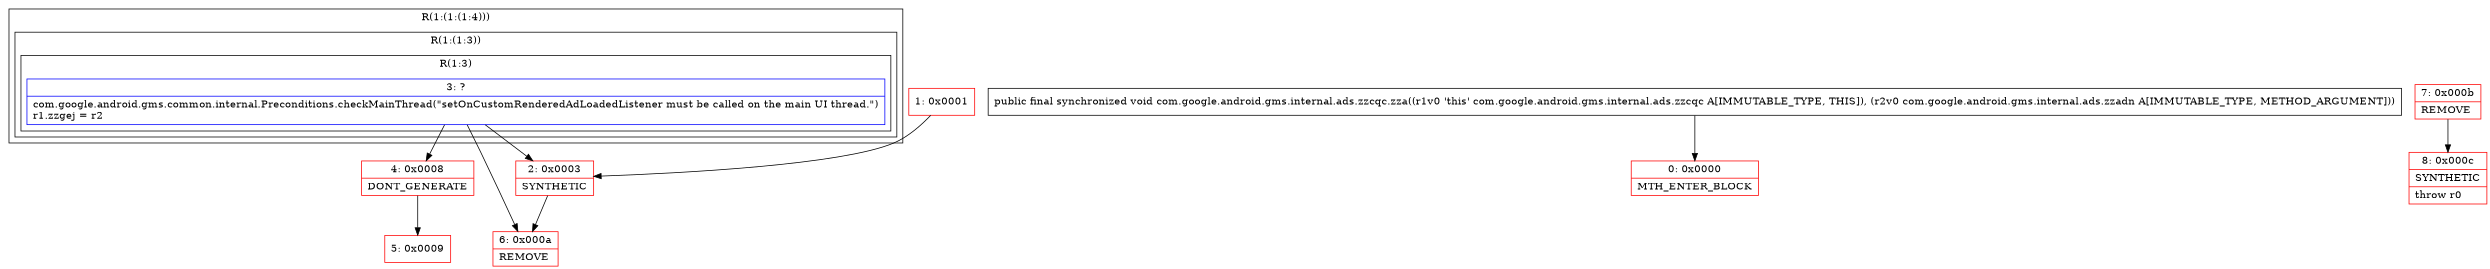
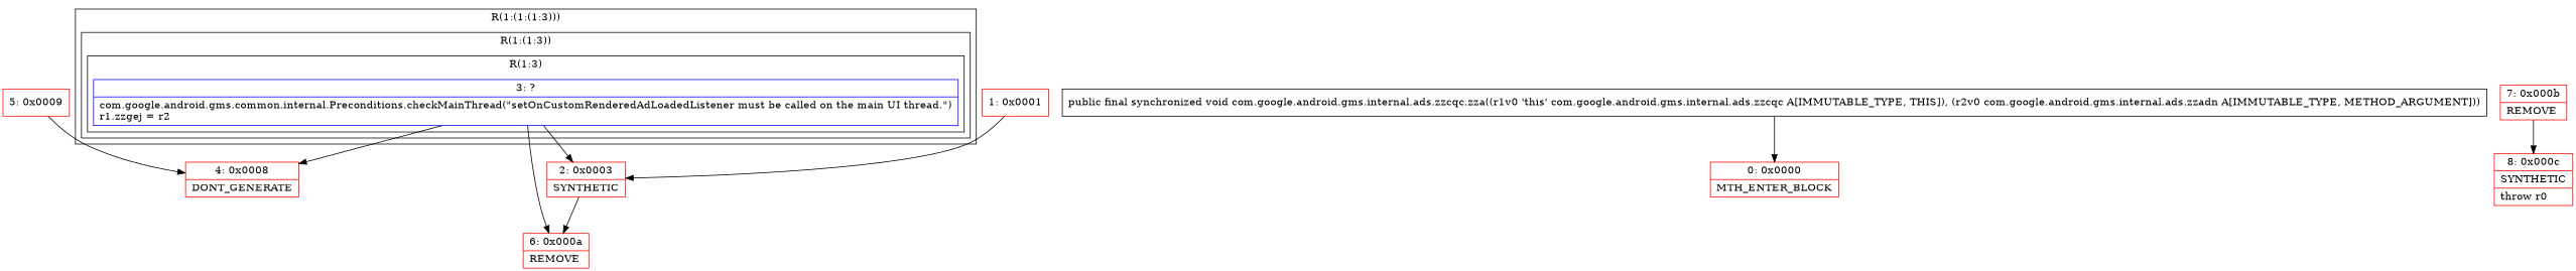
  digraph {
    node [color=red shape=record]
    n1 [color=blue label="{3\:\ ?|com.google.android.gms.common.internal.Preconditions.checkMainThread(\"setOnCustomRenderedAdLoadedListener must be called on the main UI thread.\")\lr1.zzgej = r2\l}"]
    n2 [label="{4\:\ 0x0008|DONT_GENERATE\l}"]
    n3 [label="{6\:\ 0x000a|REMOVE\l}"]
    n4 [label="{2\:\ 0x0003|SYNTHETIC\l}"]
    n5 [label="{5\:\ 0x0009}"]
    n6 [label="{0\:\ 0x0000|MTH_ENTER_BLOCK\l}"]
    n7 [label="{1\:\ 0x0001}"]
    n8 [label="{7\:\ 0x000b|REMOVE\l}"]
    n9 [label="{8\:\ 0x000c|SYNTHETIC\l|throw r0\l}"]
    n10 [label="{public final synchronized void com.google.android.gms.internal.ads.zzcqc.zza((r1v0 'this' com.google.android.gms.internal.ads.zzcqc A[IMMUTABLE_TYPE, THIS]), (r2v0 com.google.android.gms.internal.ads.zzadn A[IMMUTABLE_TYPE, METHOD_ARGUMENT])) }" color=""]
    subgraph cluster_1 {
-     label="R(1:(1:(1:4)))"
+     label="R(1:(1:(1:3)))"
      subgraph cluster_2 {
        label="R(1:(1:3))"
        subgraph cluster_3 {
          label="R(1:3)"
          n1
        }
      }
    }
    n1 -> n2
    n1 -> n3
    n1 -> n4
-   n2 -> n5
+   n5 -> n2
    n4 -> n3
    n7 -> n4
    n8 -> n9
    n10 -> n6
  }
